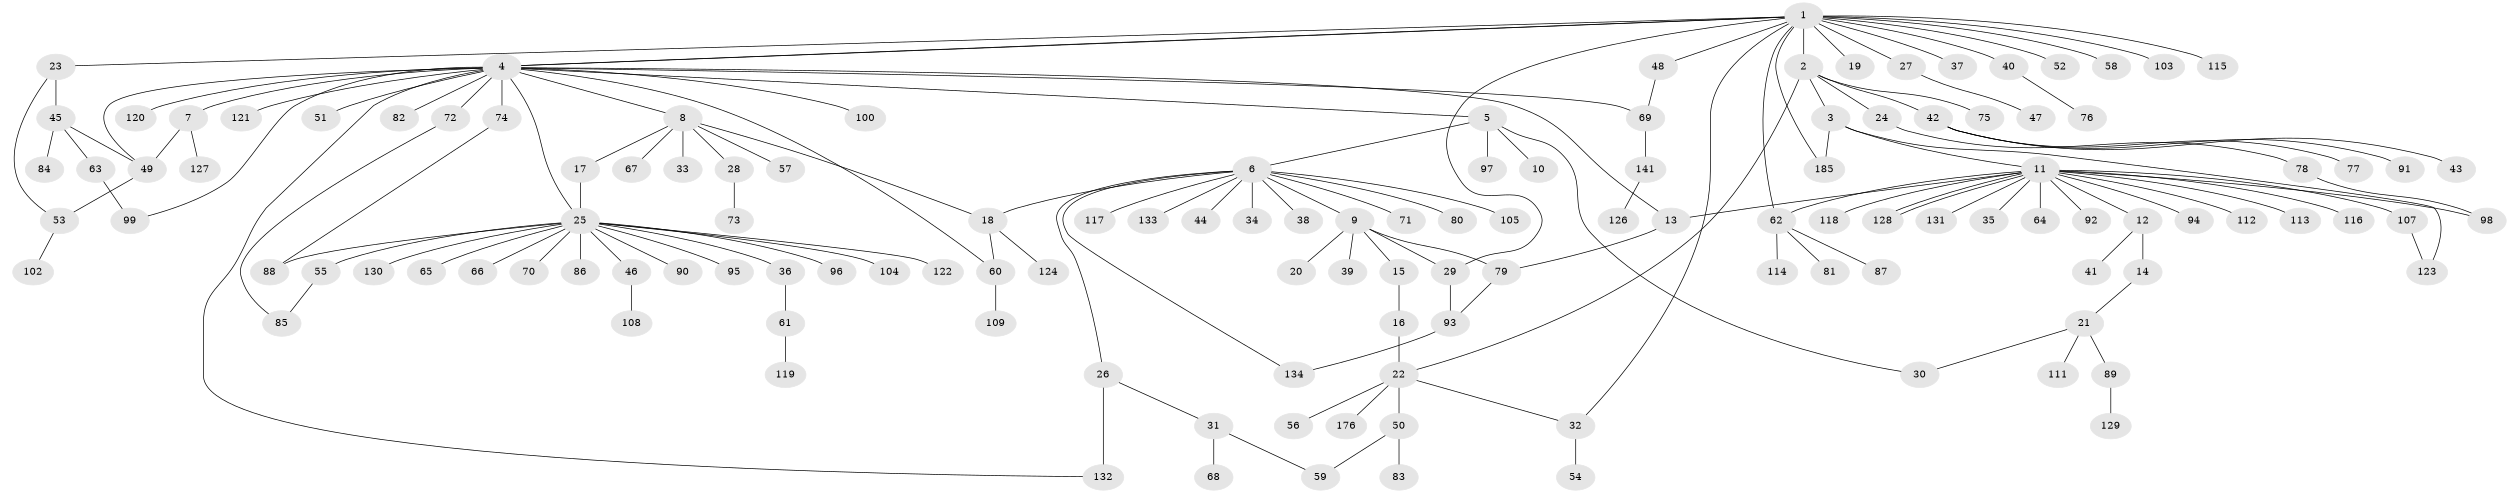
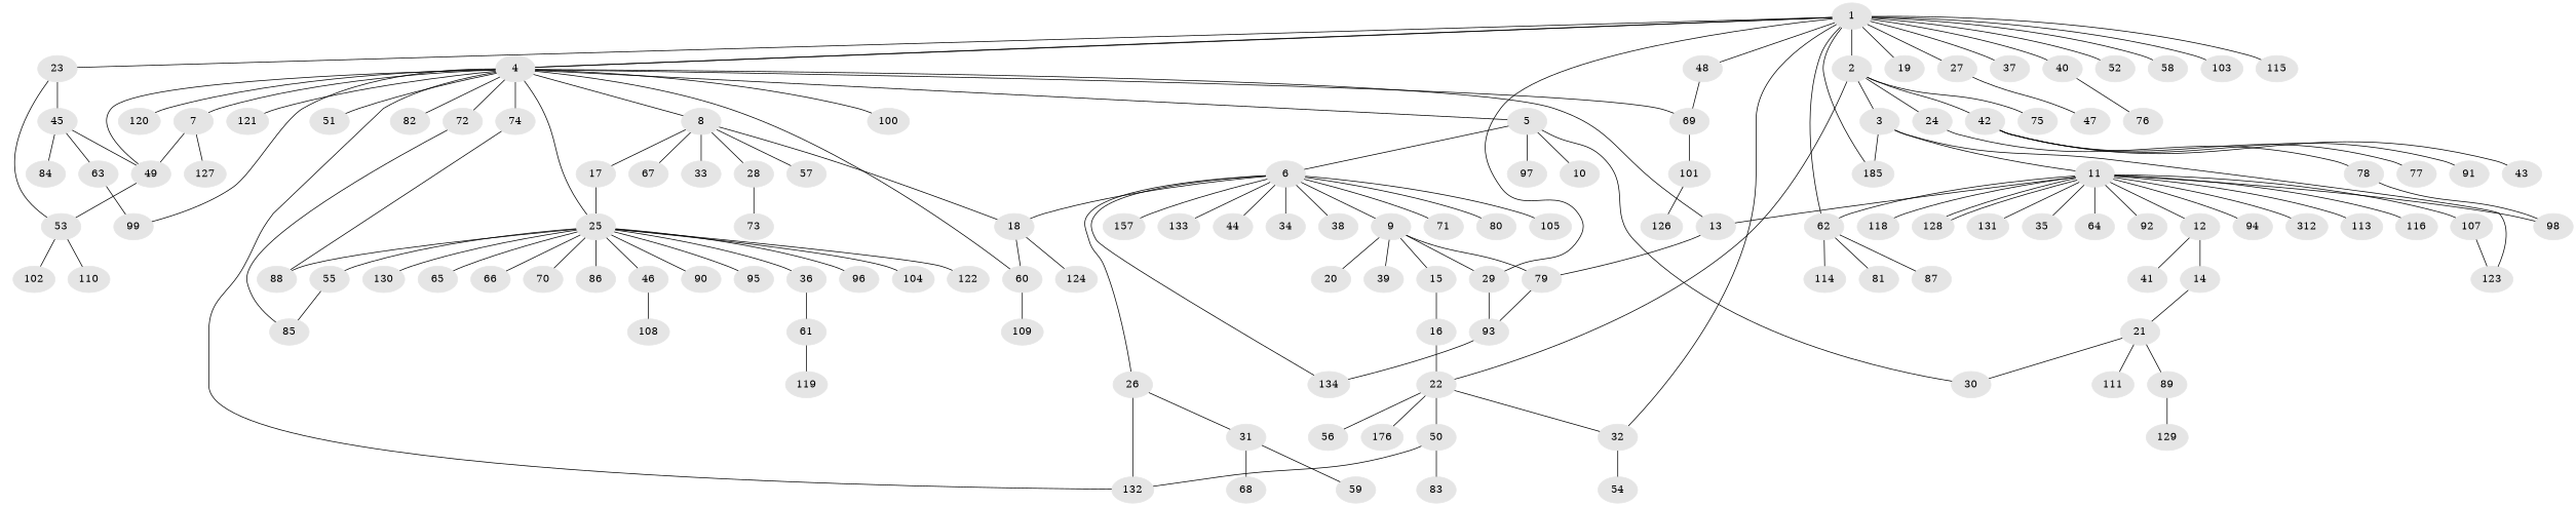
  graph {
    node [color=gray90 style=filled]
    1
    2
    4
    19
    23
    27
    29
    32
    37
    40
    48
    52
    58
    62
    103
    115
    n17 [label=185]
    3
    22
    24
    42
    75
    5
    7
    8
    13
    25
    49
    51
    60
    69
    72
    74
    82
    99
    100
    120
    121
    132
    45
    53
    47
    93
    54
    76
    81
    87
    114
    11
    123
    50
    56
    n53 [label=176]
    78
    43
    77
    91
    12
    35
    64
    92
    94
    98
    107
-   112
+   112 [label=312]
    113
    116
    118
    128
    131
    6
    10
    30
    97
    127
    18
    17
    28
    33
    57
    67
    79
    36
    46
    55
    65
    66
    70
    86
    88
    90
    95
    96
    104
    122
    130
    109
-   101 [label=141]
+   101
    85
    9
    26
    34
    38
    44
    71
    80
    105
-   117
+   117 [label=157]
    133
    134
    15
    20
    39
    124
    31
    73
    16
    14
    41
    21
    89
    111
    129
    83
    63
    84
    102
+   110
    61
    108
    59
    68
    119
    126
    1 -- 2
    1 -- 4
    1 -- 4
    1 -- 19
    1 -- 23
    1 -- 27
    1 -- 29
    1 -- 32
    1 -- 37
    1 -- 40
    1 -- 48
    1 -- 52
    1 -- 58
    1 -- 62
    1 -- 103
    1 -- 115
    1 -- n17
    2 -- 3
    2 -- 22
    2 -- 24
    2 -- 42
    2 -- 75
    4 -- 5
    4 -- 7
    4 -- 8
    4 -- 13
    4 -- 25
    4 -- 49
    4 -- 51
    4 -- 60
    4 -- 69
    4 -- 72
    4 -- 74
    4 -- 82
    4 -- 99
    4 -- 100
    4 -- 120
    4 -- 121
    4 -- 132
    23 -- 45
    23 -- 53
    27 -- 47
    29 -- 93
    32 -- 54
    40 -- 76
    48 -- 69
    62 -- 81
    62 -- 87
    62 -- 114
    3 -- n17
    3 -- 11
    3 -- 123
    22 -- 32
    22 -- 50
    22 -- 56
    22 -- n53
    24 -- 78
    42 -- 43
    42 -- 77
    42 -- 91
    5 -- 6
    5 -- 10
    5 -- 30
    5 -- 97
    7 -- 49
    7 -- 127
    8 -- 18
    8 -- 17
    8 -- 28
    8 -- 33
    8 -- 57
    8 -- 67
    13 -- 79
    25 -- 36
    25 -- 46
    25 -- 55
    25 -- 65
    25 -- 66
    25 -- 70
    25 -- 86
    25 -- 88
    25 -- 90
    25 -- 95
    25 -- 96
    25 -- 104
    25 -- 122
    25 -- 130
    49 -- 53
    60 -- 109
    69 -- 101
    72 -- 85
    74 -- 88
    45 -- 49
    45 -- 63
    45 -- 84
    53 -- 102
+   53 -- 110
    93 -- 134
    11 -- 62
    11 -- 13
    11 -- 12
    11 -- 35
    11 -- 64
    11 -- 92
    11 -- 94
    11 -- 98
    11 -- 107
    11 -- 112
    11 -- 113
    11 -- 116
    11 -- 118
    11 -- 128
    11 -- 128
    11 -- 131
-   50 -- 59
+   50 -- 132
    50 -- 83
    78 -- 98
    12 -- 14
    12 -- 41
    107 -- 123
    6 -- 18
    6 -- 9
    6 -- 26
    6 -- 34
    6 -- 38
    6 -- 44
    6 -- 71
    6 -- 80
    6 -- 105
    6 -- 117
    6 -- 133
    6 -- 134
    18 -- 60
    18 -- 124
    17 -- 25
    28 -- 73
    79 -- 93
    36 -- 61
    46 -- 108
    55 -- 85
    101 -- 126
    9 -- 29
    9 -- 79
    9 -- 15
    9 -- 20
    9 -- 39
    26 -- 132
    26 -- 31
    15 -- 16
    31 -- 59
    31 -- 68
    16 -- 22
    14 -- 21
    21 -- 30
    21 -- 89
    21 -- 111
    89 -- 129
    63 -- 99
    61 -- 119
  }
